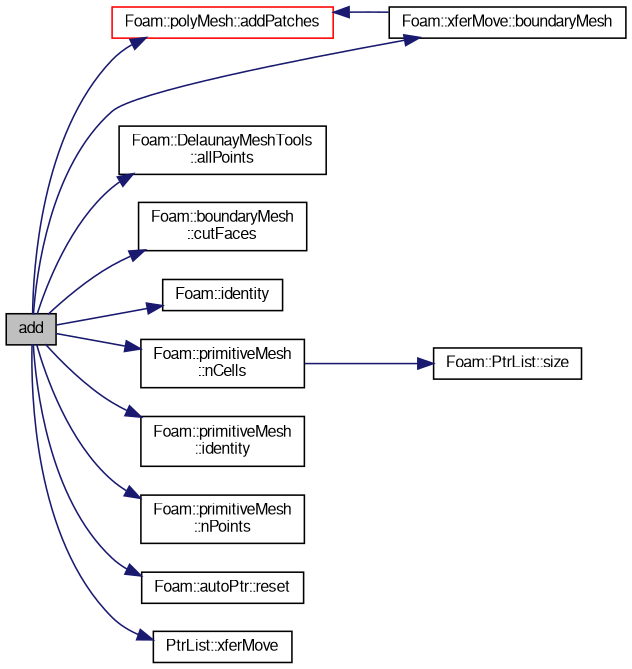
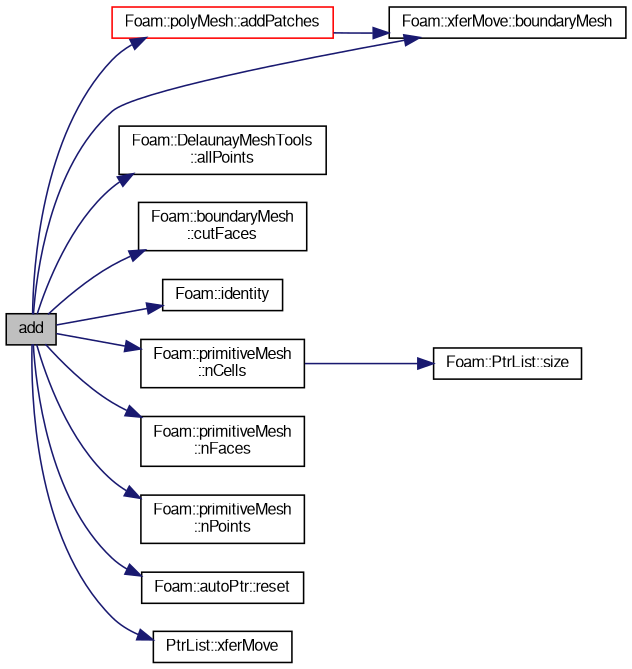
  digraph {
    rankdir=LR
    node [color=black fontname=FreeSans fontsize=10 shape=record]
    edge [color=midnightblue fontname=FreeSans fontsize=10 labelfontname=FreeSans labelfontsize=10 style=solid]
    n1 [fillcolor=grey75 fontcolor=black height=0.2 label=add style=filled width=0.4]
    n2 [color=red height=0.2 label="Foam::polyMesh::addPatches" width=0.4]
    n3 [height=0.2 label="Foam::xferMove::boundaryMesh" width=0.4]
    n4 [height=0.2 label="Foam::DelaunayMeshTools\l::allPoints" width=0.4]
    n5 [height=0.2 label="Foam::boundaryMesh\l::cutFaces" width=0.4]
    n6 [height=0.2 label="Foam::identity" width=0.4]
    n7 [height=0.2 label="Foam::primitiveMesh\l::nCells" width=0.4]
-   n8 [height=0.2 label="Foam::primitiveMesh\l::identity" width=0.4]
+   n8 [height=0.2 label="Foam::primitiveMesh\l::nFaces" width=0.4]
    n9 [height=0.2 label="Foam::primitiveMesh\l::nPoints" width=0.4]
    n10 [height=0.2 label="Foam::autoPtr::reset" width=0.4]
    n11 [height=0.2 label="PtrList::xferMove" width=0.4]
    n12 [height=0.2 label="Foam::PtrList::size" width=0.4]
    n1 -> n2
    n1 -> n3
    n1 -> n4
    n1 -> n5
    n1 -> n6
    n1 -> n7
    n1 -> n8
    n1 -> n9
    n1 -> n10
    n1 -> n11
-   n3 -> n2
+   n2 -> n3
    n7 -> n12
  }
